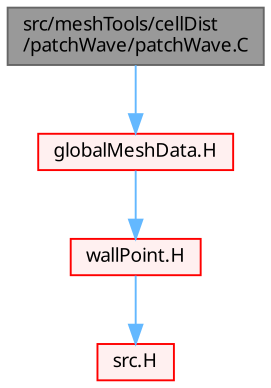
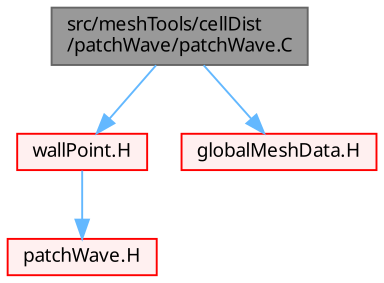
  digraph {
    fontname="Noto Sans"
    node [color=red fillcolor="#FFF0F0" fontname="Noto Sans" fontsize=10 shape=box style=filled]
    edge [color=steelblue1 fontname="Noto Sans" fontsize=10 labelfontname=Helvetica labelfontsize=10 style=solid]
    n1 [color=gray40 fillcolor=grey60 fontcolor=black height=0.2 label="src/meshTools/cellDist\l/patchWave/patchWave.C" width=0.4]
    n2 [height=0.2 label="wallPoint.H" width=0.4]
    n3 [height=0.2 label="globalMeshData.H" width=0.4]
-   n4 [height=0.2 label="src.H" width=0.4]
-   n3 -> n2
+   n4 [height=0.2 label="patchWave.H" width=0.4]
+   n1 -> n2
    n1 -> n3
    n2 -> n4
  }
